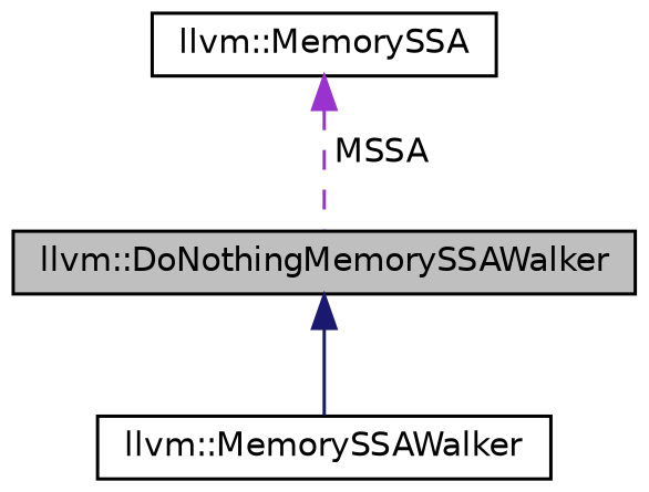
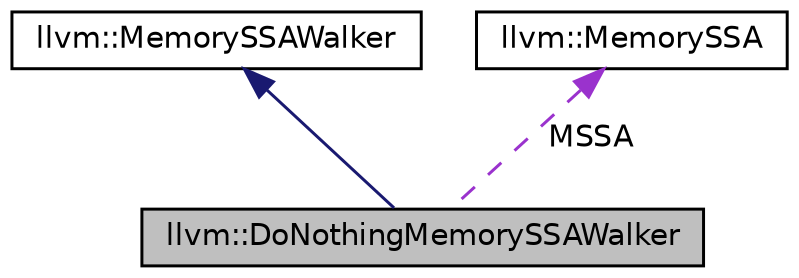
  digraph {
    node [color=black fontname=Helvetica fontsize=10 shape=box]
    edge [dir=back fontname=Helvetica fontsize=10 labelfontname=Helvetica labelfontsize=10]
    n1 [fillcolor=grey75 fontcolor=black height=0.2 label="llvm::DoNothingMemorySSAWalker" style=filled width=0.4]
    n2 [height=0.2 label="llvm::MemorySSAWalker" width=0.4]
    n3 [height=0.2 label="llvm::MemorySSA" width=0.4]
-   n1 -> n2 [color=midnightblue style=solid]
+   n2 -> n1 [color=midnightblue style=solid]
    n3 -> n1 [color=darkorchid3 label=" MSSA" style=dashed]
  }
